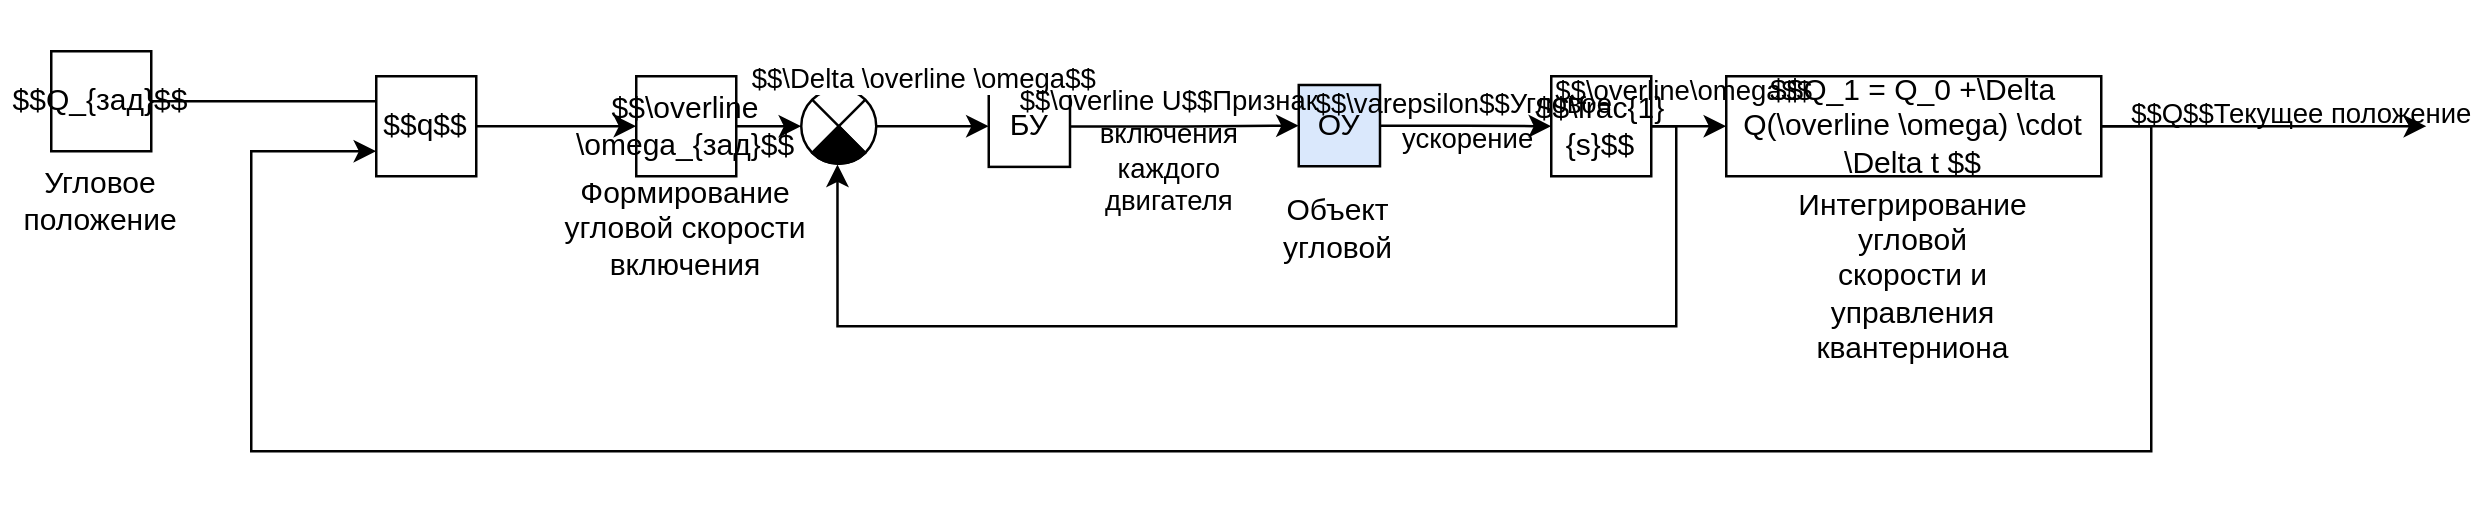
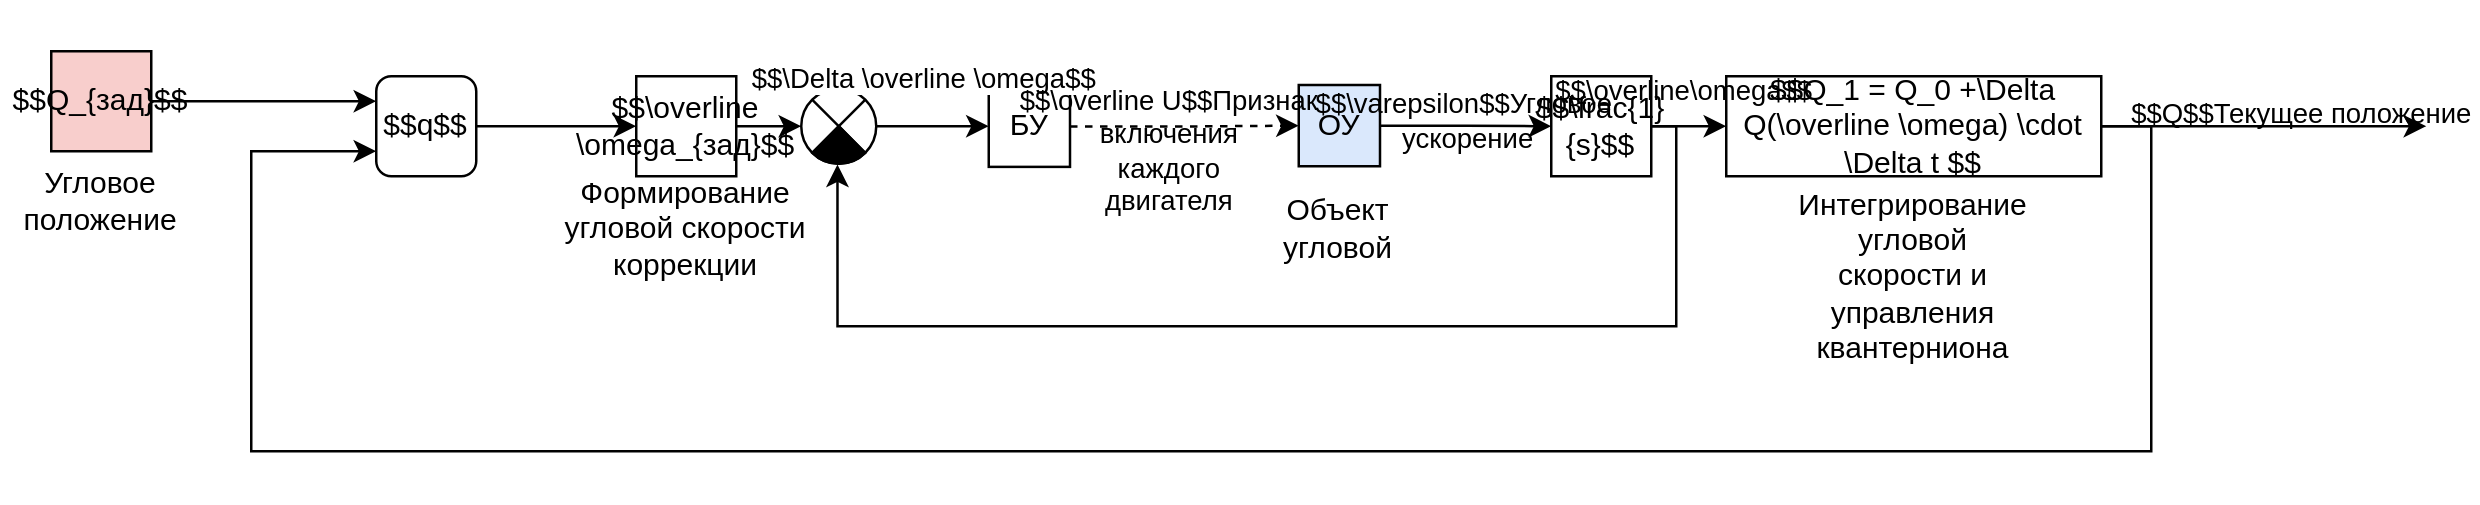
  <mxCell id="0" />
  <mxCell id="1" parent="0" />
  <mxCell id="2" value="" style="group" vertex="1" connectable="0" parent="1"><mxGeometry x="20" y="20" width="40" height="70" as="geometry" /></mxCell>
- <mxCell id="3" value="$$Q_{зад}$$" style="rounded=0;whiteSpace=wrap;html=1;" vertex="1" parent="2"><mxGeometry width="40" height="40" as="geometry" /></mxCell>
+ <mxCell id="3" value="$$Q_{зад}$$" style="rounded=0;whiteSpace=wrap;html=1;fillColor=#f8cecc;" vertex="1" parent="2"><mxGeometry width="40" height="40" as="geometry" /></mxCell>
  <mxCell id="4" value="Угловое положение" style="text;html=1;strokeColor=none;fillColor=none;align=center;verticalAlign=middle;whiteSpace=wrap;rounded=0;" vertex="1" parent="2"><mxGeometry y="50" width="40" height="20" as="geometry" /></mxCell>
  <mxCell id="5" value="" style="group" vertex="1" connectable="0" parent="1"><mxGeometry x="150" y="30" width="40" height="70" as="geometry" /></mxCell>
- <mxCell id="6" value="$$q$$" style="rounded=0;whiteSpace=wrap;html=1;" vertex="1" parent="5"><mxGeometry width="40" height="40" as="geometry" /></mxCell>
- <mxCell id="7" style="edgeStyle=orthogonalEdgeStyle;rounded=0;orthogonalLoop=1;jettySize=auto;html=1;entryX=0;entryY=0.25;entryDx=0;entryDy=0;endArrow=none;" edge="1" parent="1" source="3" target="6"><mxGeometry relative="1" as="geometry" /></mxCell>
+ <mxCell id="6" value="$$q$$" style="whiteSpace=wrap;html=1;rounded=1;" vertex="1" parent="5"><mxGeometry width="40" height="40" as="geometry" /></mxCell>
+ <mxCell id="7" style="edgeStyle=orthogonalEdgeStyle;rounded=0;orthogonalLoop=1;jettySize=auto;html=1;entryX=0;entryY=0.25;entryDx=0;entryDy=0;" edge="1" parent="1" source="3" target="6"><mxGeometry relative="1" as="geometry" /></mxCell>
  <mxCell id="8" style="edgeStyle=orthogonalEdgeStyle;rounded=0;orthogonalLoop=1;jettySize=auto;html=1;exitX=1;exitY=0.5;exitDx=0;exitDy=0;entryX=0;entryY=0.75;entryDx=0;entryDy=0;" edge="1" parent="1" source="21" target="6"><mxGeometry relative="1" as="geometry"><Array as="points"><mxPoint x="860" y="50" /><mxPoint x="860" y="180" /><mxPoint x="100" y="180" /><mxPoint x="100" y="60" /></Array></mxGeometry></mxCell>
  <mxCell id="9" style="edgeStyle=orthogonalEdgeStyle;rounded=0;orthogonalLoop=1;jettySize=auto;html=1;exitX=1;exitY=0.5;exitDx=0;exitDy=0;entryX=0;entryY=0.5;entryDx=0;entryDy=0;" edge="1" parent="1" source="6" target="11"><mxGeometry relative="1" as="geometry" /></mxCell>
  <mxCell id="10" style="edgeStyle=orthogonalEdgeStyle;rounded=0;orthogonalLoop=1;jettySize=auto;html=1;exitX=1;exitY=0.5;exitDx=0;exitDy=0;" edge="1" parent="1" source="11" target="15"><mxGeometry relative="1" as="geometry" /></mxCell>
  <mxCell id="11" value="$$\overline \omega_{зад}$$" style="rounded=0;whiteSpace=wrap;html=1;" vertex="1" parent="1"><mxGeometry x="254" y="30" width="40" height="40" as="geometry" /></mxCell>
- <mxCell id="12" value="Формирование&lt;br&gt;угловой скорости включения" style="text;html=1;strokeColor=none;fillColor=none;align=center;verticalAlign=middle;whiteSpace=wrap;rounded=0;" vertex="1" parent="1"><mxGeometry x="206" y="81" width="136" height="20" as="geometry" /></mxCell>
+ <mxCell id="12" value="Формирование&lt;br&gt;угловой скорости коррекции" style="text;html=1;strokeColor=none;fillColor=none;align=center;verticalAlign=middle;whiteSpace=wrap;rounded=0;" vertex="1" parent="1"><mxGeometry x="206" y="81" width="136" height="20" as="geometry" /></mxCell>
  <mxCell id="13" value="" style="group" vertex="1" connectable="0" parent="1"><mxGeometry x="320" y="35" width="30" height="30" as="geometry" /></mxCell>
  <mxCell id="14" value="" style="shape=sumEllipse;perimeter=ellipsePerimeter;whiteSpace=wrap;html=1;backgroundOutline=1;fontSize=24;" vertex="1" parent="13"><mxGeometry width="30" height="30" as="geometry" /></mxCell>
  <mxCell id="15" value="" style="verticalLabelPosition=bottom;verticalAlign=top;html=1;shape=mxgraph.basic.pie;startAngle=0.626;endAngle=0.874;fillColor=#000000;fontSize=24;rotation=-90;" vertex="1" parent="13"><mxGeometry width="30" height="30" as="geometry" /></mxCell>
  <mxCell id="16" style="edgeStyle=orthogonalEdgeStyle;rounded=0;orthogonalLoop=1;jettySize=auto;html=1;exitX=1;exitY=0.5;exitDx=0;exitDy=0;entryX=0;entryY=0.5;entryDx=0;entryDy=0;" edge="1" parent="1" source="18" target="21"><mxGeometry relative="1" as="geometry" /></mxCell>
  <mxCell id="17" style="edgeStyle=orthogonalEdgeStyle;rounded=0;orthogonalLoop=1;jettySize=auto;html=1;entryX=-0.009;entryY=0.483;entryDx=0;entryDy=0;entryPerimeter=0;" edge="1" parent="1" source="18" target="15"><mxGeometry relative="1" as="geometry"><Array as="points"><mxPoint x="670" y="50" /><mxPoint x="670" y="130" /><mxPoint x="334" y="130" /></Array></mxGeometry></mxCell>
  <mxCell id="18" value="$$\frac{1}{s}$$" style="rounded=0;whiteSpace=wrap;html=1;" vertex="1" parent="1"><mxGeometry x="620" y="30" width="40" height="40" as="geometry" /></mxCell>
  <mxCell id="19" style="edgeStyle=orthogonalEdgeStyle;rounded=0;orthogonalLoop=1;jettySize=auto;html=1;" edge="1" parent="1" source="21"><mxGeometry relative="1" as="geometry"><mxPoint x="970" y="50" as="targetPoint" /></mxGeometry></mxCell>
  <mxCell id="20" value="$$Q$$Текущее положение" style="edgeLabel;html=1;align=center;verticalAlign=middle;resizable=0;points=[];labelBackgroundColor=none;" vertex="1" connectable="0" parent="19"><mxGeometry x="0.201" y="-1" relative="1" as="geometry"><mxPoint x="2" y="-7" as="offset" /></mxGeometry></mxCell>
  <mxCell id="21" value="$$Q_1 = Q_0 +\Delta Q(\overline \omega) \cdot \Delta t $$" style="rounded=0;whiteSpace=wrap;html=1;" vertex="1" parent="1"><mxGeometry x="690" y="30" width="150" height="40" as="geometry" /></mxCell>
  <mxCell id="22" value="Интегрирование угловой скорости и управления квантерниона" style="text;html=1;strokeColor=none;fillColor=none;align=center;verticalAlign=middle;whiteSpace=wrap;rounded=0;" vertex="1" parent="1"><mxGeometry x="735" y="100" width="60" height="20" as="geometry" /></mxCell>
- <mxCell id="23" style="edgeStyle=orthogonalEdgeStyle;rounded=0;orthogonalLoop=1;jettySize=auto;html=1;entryX=0;entryY=0.5;entryDx=0;entryDy=0;" edge="1" parent="1" source="24" target="28"><mxGeometry relative="1" as="geometry" /></mxCell>
+ <mxCell id="23" style="edgeStyle=orthogonalEdgeStyle;rounded=0;orthogonalLoop=1;jettySize=auto;html=1;entryX=0;entryY=0.5;entryDx=0;entryDy=0;dashed=1;" edge="1" parent="1" source="24" target="28"><mxGeometry relative="1" as="geometry" /></mxCell>
  <mxCell id="24" value="БУ" style="whiteSpace=wrap;html=1;aspect=fixed;" vertex="1" parent="1"><mxGeometry x="395" y="33.75" width="32.5" height="32.5" as="geometry" /></mxCell>
  <mxCell id="25" style="edgeStyle=orthogonalEdgeStyle;rounded=0;orthogonalLoop=1;jettySize=auto;html=1;exitX=1;exitY=0.5;exitDx=0;exitDy=0;entryX=0;entryY=0.5;entryDx=0;entryDy=0;" edge="1" parent="1" source="14" target="24"><mxGeometry relative="1" as="geometry" /></mxCell>
  <mxCell id="26" value="$$\Delta \overline \omega$$" style="edgeLabel;html=1;align=center;verticalAlign=middle;resizable=0;points=[];" vertex="1" connectable="0" parent="25"><mxGeometry x="-0.244" relative="1" as="geometry"><mxPoint x="1" y="-20" as="offset" /></mxGeometry></mxCell>
  <mxCell id="27" style="edgeStyle=orthogonalEdgeStyle;rounded=0;orthogonalLoop=1;jettySize=auto;html=1;entryX=0;entryY=0.5;entryDx=0;entryDy=0;" edge="1" parent="1" source="28" target="18"><mxGeometry relative="1" as="geometry" /></mxCell>
  <mxCell id="28" value="ОУ" style="whiteSpace=wrap;html=1;aspect=fixed;fillColor=#dae8fc;" vertex="1" parent="1"><mxGeometry x="519" y="33.5" width="32.5" height="32.5" as="geometry" /></mxCell>
  <mxCell id="29" value="Объект угловой" style="text;html=1;strokeColor=none;fillColor=none;align=center;verticalAlign=middle;whiteSpace=wrap;rounded=0;" vertex="1" parent="1"><mxGeometry x="495.25" y="81" width="80" height="20" as="geometry" /></mxCell>
  <mxCell id="30" value="$$\overline\omega$$" style="edgeLabel;html=1;align=center;verticalAlign=middle;resizable=0;points=[];labelBackgroundColor=none;" vertex="1" connectable="0" parent="1"><mxGeometry x="677" y="20" as="geometry"><mxPoint x="-5" y="15" as="offset" /></mxGeometry></mxCell>
  <mxCell id="31" value="$$\varepsilon$$Угловое&lt;br&gt;&amp;nbsp;ускорение" style="edgeLabel;html=1;align=center;verticalAlign=middle;resizable=0;points=[];labelBackgroundColor=none;" vertex="1" connectable="0" parent="1"><mxGeometry x="585.998" y="48.75" as="geometry"><mxPoint x="-1" y="-1" as="offset" /></mxGeometry></mxCell>
  <mxCell id="32" value="$$\overline U$$Признак&lt;br&gt;включения&lt;br&gt;каждого&lt;br&gt;двигателя" style="edgeLabel;html=1;align=center;verticalAlign=middle;resizable=0;points=[];labelBackgroundColor=none;" vertex="1" connectable="0" parent="1"><mxGeometry x="467.998" y="60" as="geometry"><mxPoint x="-1" y="-1" as="offset" /></mxGeometry></mxCell>
